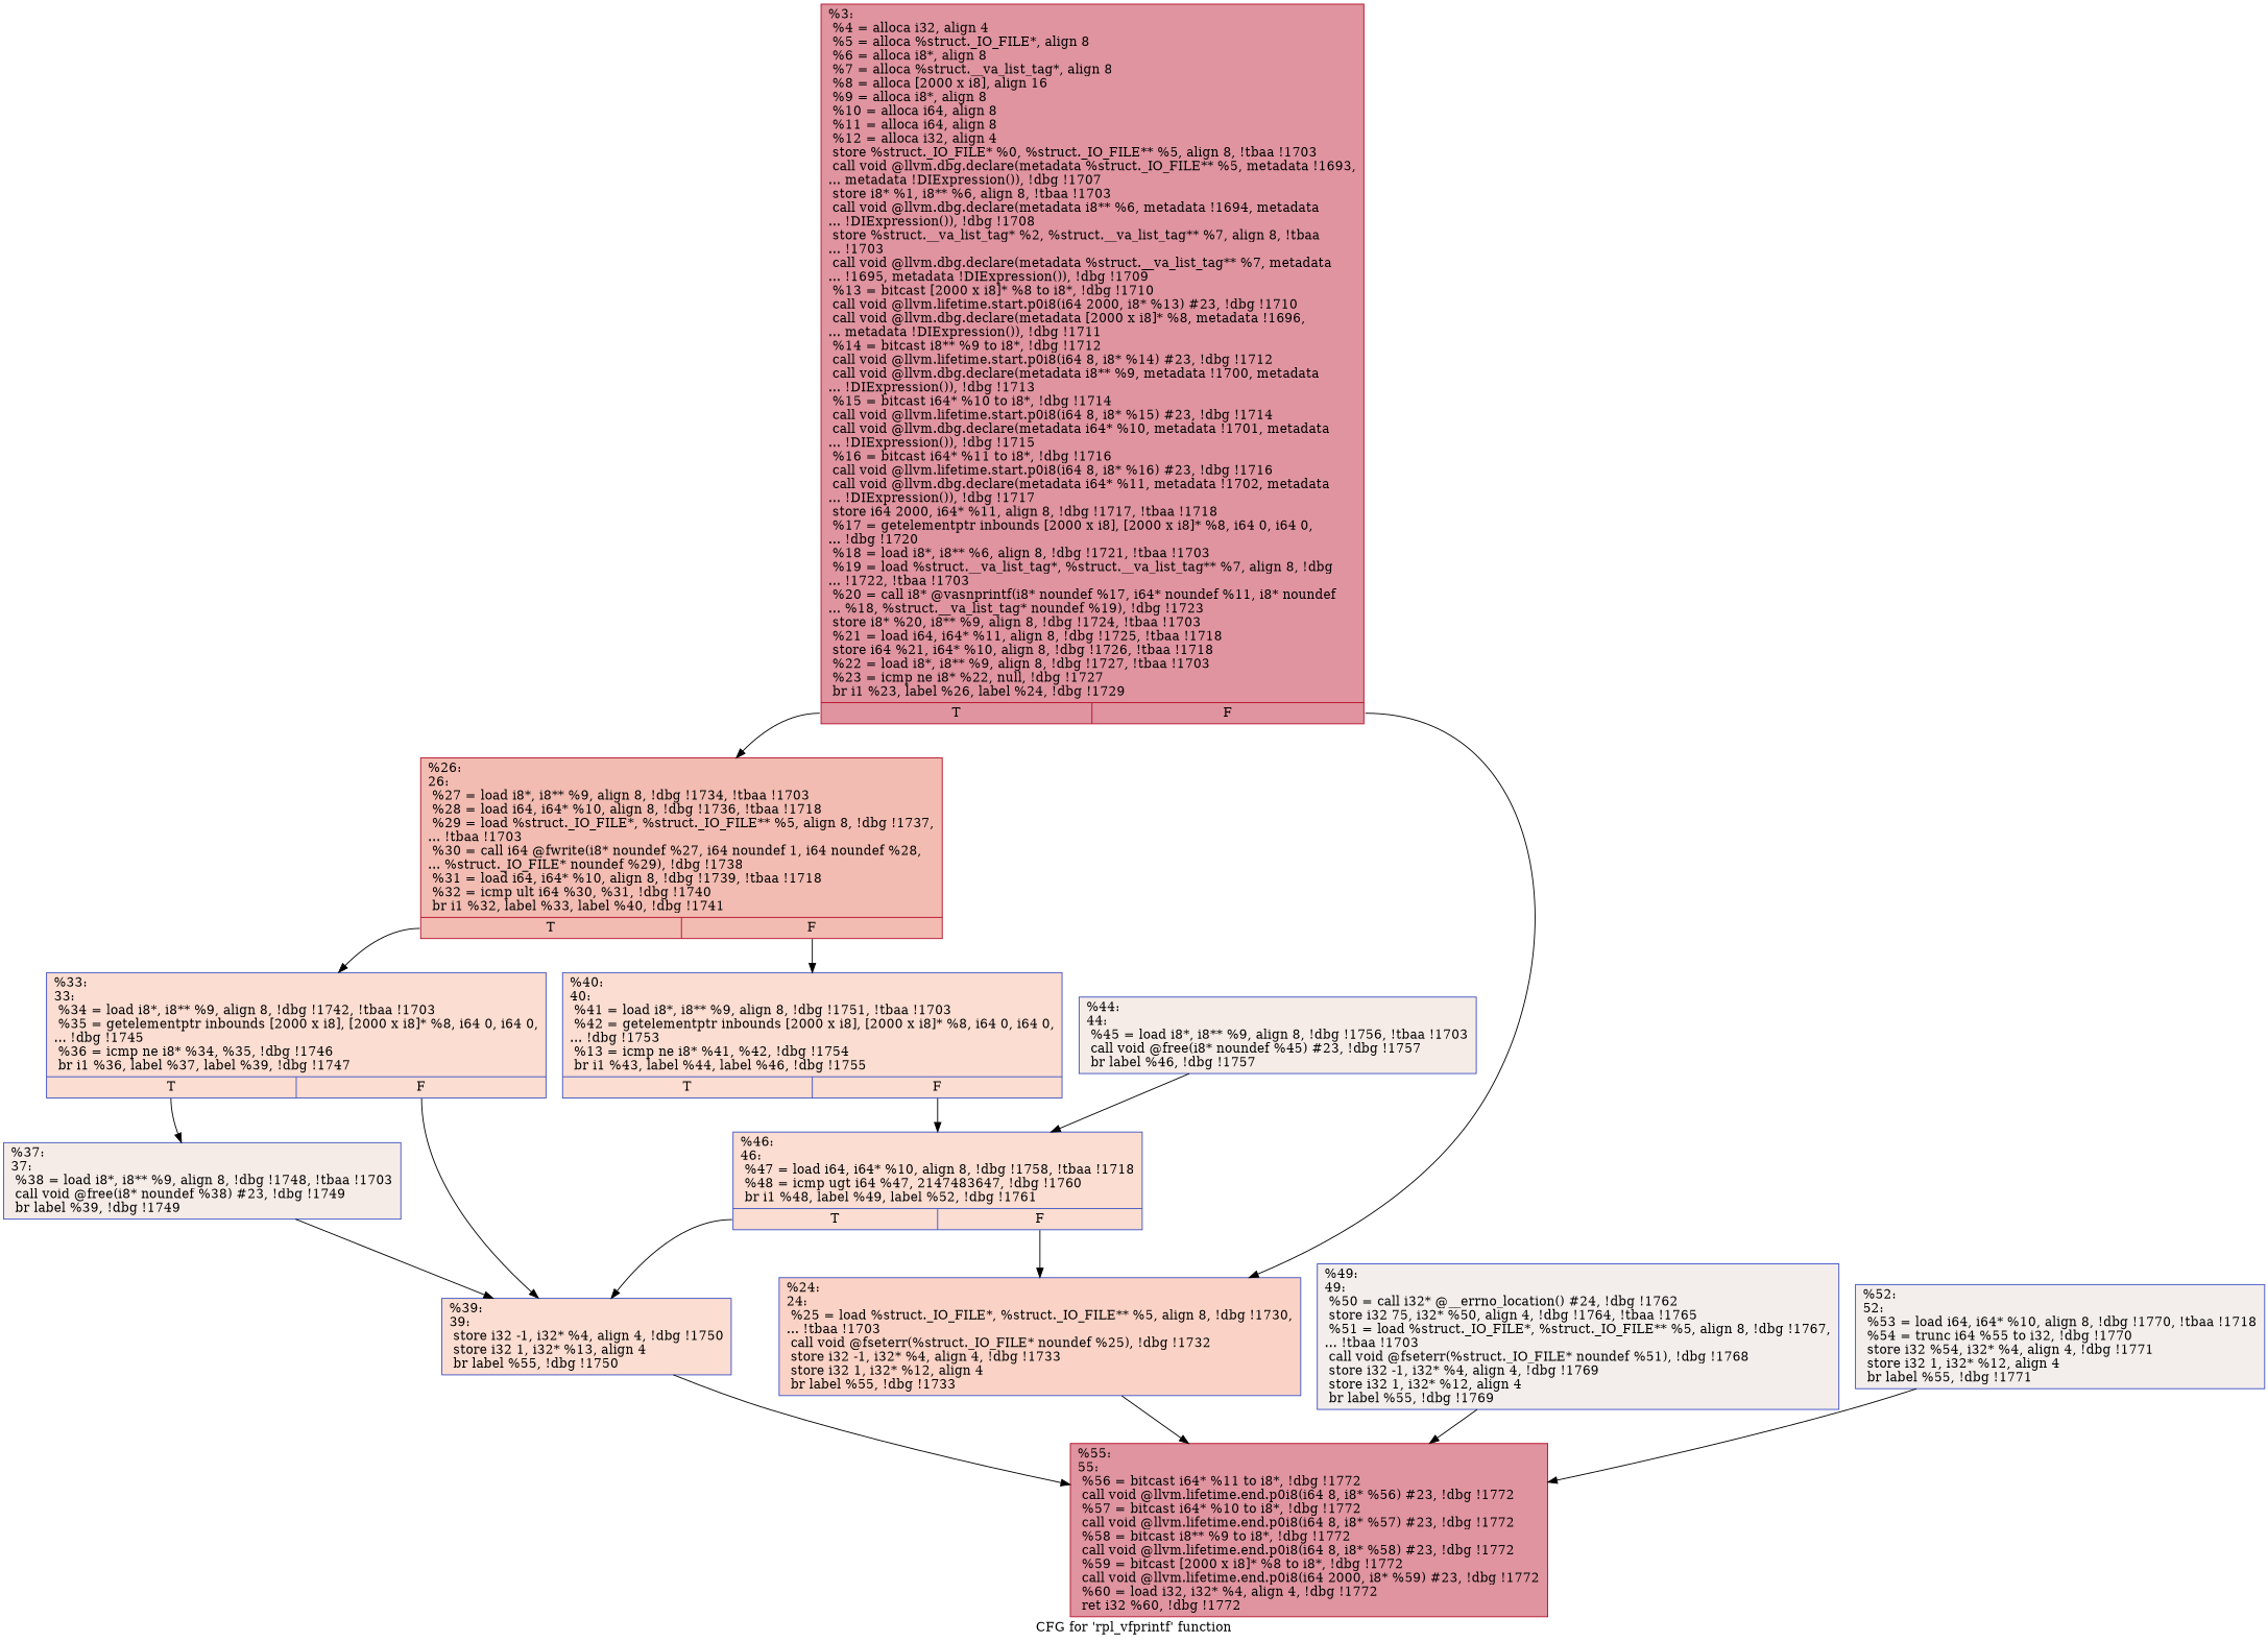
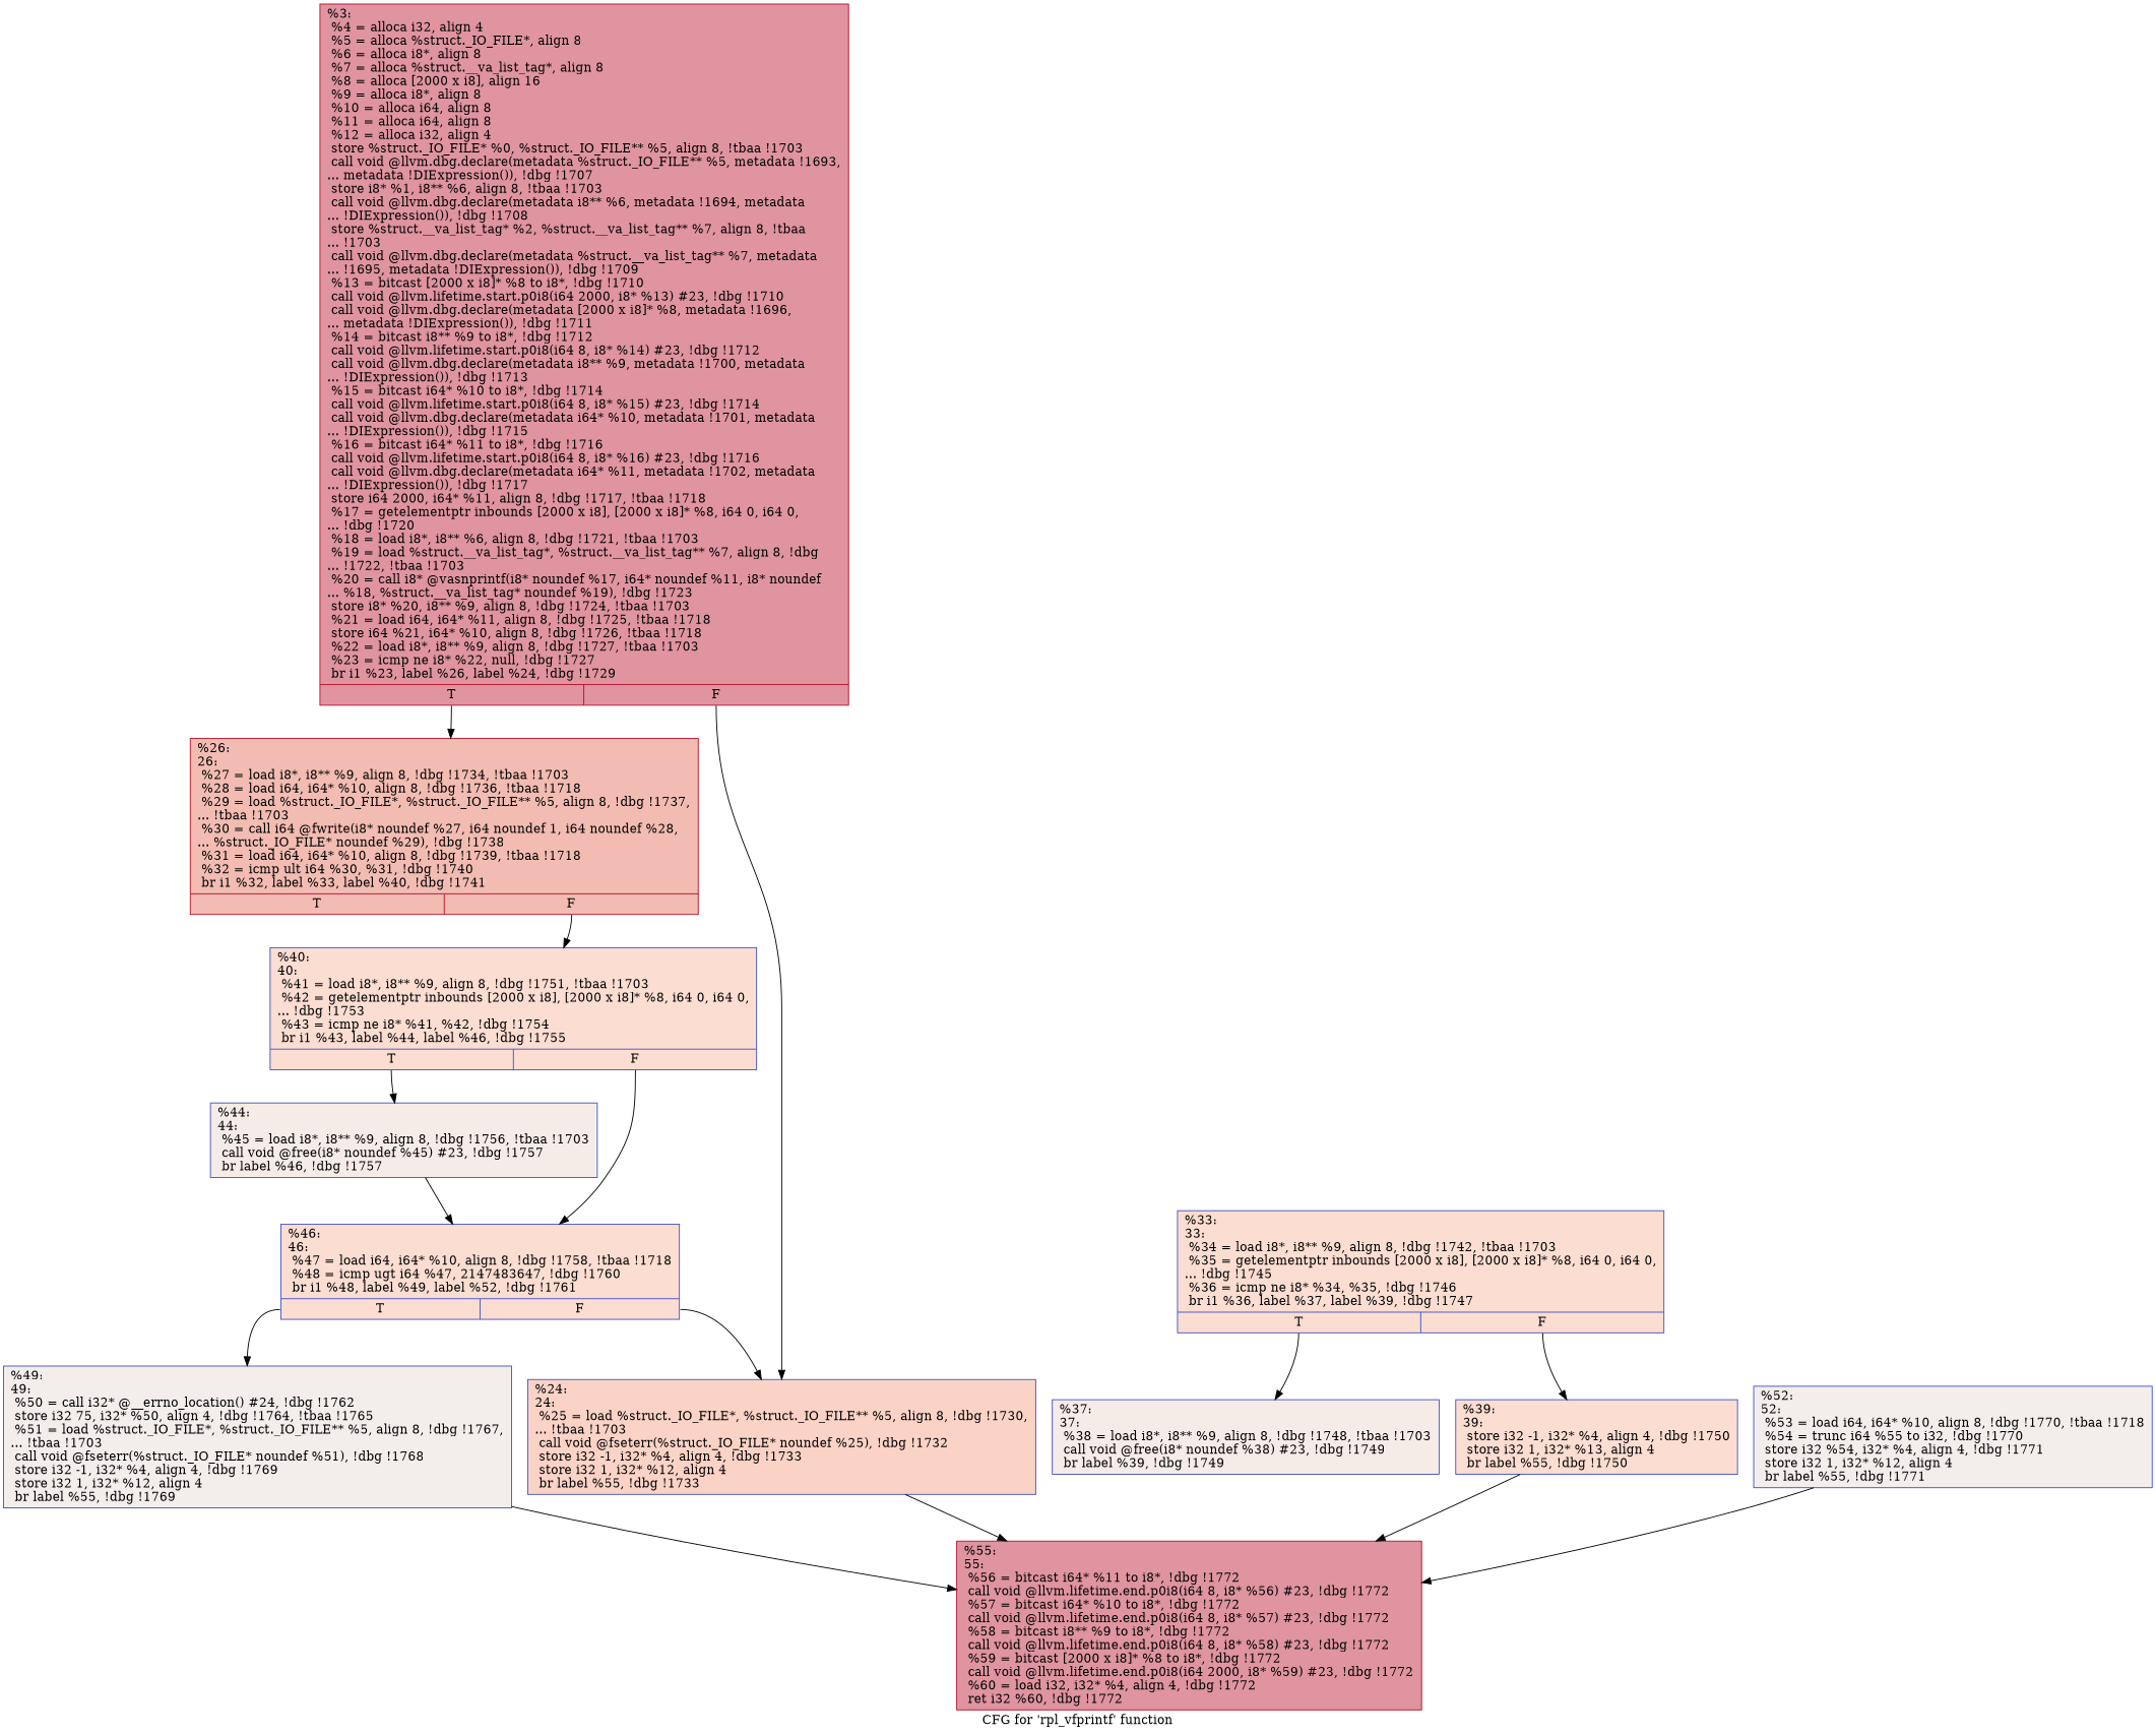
  digraph {
    label="CFG for 'rpl_vfprintf' function"
    node [color="#3d50c3ff" fillcolor="#f7b39670" shape=record style=filled]
    n1 [color="#b70d28ff" fillcolor="#b70d2870" label="{%3:\l  %4 = alloca i32, align 4\l  %5 = alloca %struct._IO_FILE*, align 8\l  %6 = alloca i8*, align 8\l  %7 = alloca %struct.__va_list_tag*, align 8\l  %8 = alloca [2000 x i8], align 16\l  %9 = alloca i8*, align 8\l  %10 = alloca i64, align 8\l  %11 = alloca i64, align 8\l  %12 = alloca i32, align 4\l  store %struct._IO_FILE* %0, %struct._IO_FILE** %5, align 8, !tbaa !1703\l  call void @llvm.dbg.declare(metadata %struct._IO_FILE** %5, metadata !1693,\l... metadata !DIExpression()), !dbg !1707\l  store i8* %1, i8** %6, align 8, !tbaa !1703\l  call void @llvm.dbg.declare(metadata i8** %6, metadata !1694, metadata\l... !DIExpression()), !dbg !1708\l  store %struct.__va_list_tag* %2, %struct.__va_list_tag** %7, align 8, !tbaa\l... !1703\l  call void @llvm.dbg.declare(metadata %struct.__va_list_tag** %7, metadata\l... !1695, metadata !DIExpression()), !dbg !1709\l  %13 = bitcast [2000 x i8]* %8 to i8*, !dbg !1710\l  call void @llvm.lifetime.start.p0i8(i64 2000, i8* %13) #23, !dbg !1710\l  call void @llvm.dbg.declare(metadata [2000 x i8]* %8, metadata !1696,\l... metadata !DIExpression()), !dbg !1711\l  %14 = bitcast i8** %9 to i8*, !dbg !1712\l  call void @llvm.lifetime.start.p0i8(i64 8, i8* %14) #23, !dbg !1712\l  call void @llvm.dbg.declare(metadata i8** %9, metadata !1700, metadata\l... !DIExpression()), !dbg !1713\l  %15 = bitcast i64* %10 to i8*, !dbg !1714\l  call void @llvm.lifetime.start.p0i8(i64 8, i8* %15) #23, !dbg !1714\l  call void @llvm.dbg.declare(metadata i64* %10, metadata !1701, metadata\l... !DIExpression()), !dbg !1715\l  %16 = bitcast i64* %11 to i8*, !dbg !1716\l  call void @llvm.lifetime.start.p0i8(i64 8, i8* %16) #23, !dbg !1716\l  call void @llvm.dbg.declare(metadata i64* %11, metadata !1702, metadata\l... !DIExpression()), !dbg !1717\l  store i64 2000, i64* %11, align 8, !dbg !1717, !tbaa !1718\l  %17 = getelementptr inbounds [2000 x i8], [2000 x i8]* %8, i64 0, i64 0,\l... !dbg !1720\l  %18 = load i8*, i8** %6, align 8, !dbg !1721, !tbaa !1703\l  %19 = load %struct.__va_list_tag*, %struct.__va_list_tag** %7, align 8, !dbg\l... !1722, !tbaa !1703\l  %20 = call i8* @vasnprintf(i8* noundef %17, i64* noundef %11, i8* noundef\l... %18, %struct.__va_list_tag* noundef %19), !dbg !1723\l  store i8* %20, i8** %9, align 8, !dbg !1724, !tbaa !1703\l  %21 = load i64, i64* %11, align 8, !dbg !1725, !tbaa !1718\l  store i64 %21, i64* %10, align 8, !dbg !1726, !tbaa !1718\l  %22 = load i8*, i8** %9, align 8, !dbg !1727, !tbaa !1703\l  %23 = icmp ne i8* %22, null, !dbg !1727\l  br i1 %23, label %26, label %24, !dbg !1729\l|{<s0>T|<s1>F}}"]
    n2 [color="#b70d28ff" fillcolor="#e1675170" label="{%26:\l26:                                               \l  %27 = load i8*, i8** %9, align 8, !dbg !1734, !tbaa !1703\l  %28 = load i64, i64* %10, align 8, !dbg !1736, !tbaa !1718\l  %29 = load %struct._IO_FILE*, %struct._IO_FILE** %5, align 8, !dbg !1737,\l... !tbaa !1703\l  %30 = call i64 @fwrite(i8* noundef %27, i64 noundef 1, i64 noundef %28,\l... %struct._IO_FILE* noundef %29), !dbg !1738\l  %31 = load i64, i64* %10, align 8, !dbg !1739, !tbaa !1718\l  %32 = icmp ult i64 %30, %31, !dbg !1740\l  br i1 %32, label %33, label %40, !dbg !1741\l|{<s0>T|<s1>F}}"]
    n3 [fillcolor="#f59c7d70" label="{%24:\l24:                                               \l  %25 = load %struct._IO_FILE*, %struct._IO_FILE** %5, align 8, !dbg !1730,\l... !tbaa !1703\l  call void @fseterr(%struct._IO_FILE* noundef %25), !dbg !1732\l  store i32 -1, i32* %4, align 4, !dbg !1733\l  store i32 1, i32* %12, align 4\l  br label %55, !dbg !1733\l}"]
    n4 [label="{%33:\l33:                                               \l  %34 = load i8*, i8** %9, align 8, !dbg !1742, !tbaa !1703\l  %35 = getelementptr inbounds [2000 x i8], [2000 x i8]* %8, i64 0, i64 0,\l... !dbg !1745\l  %36 = icmp ne i8* %34, %35, !dbg !1746\l  br i1 %36, label %37, label %39, !dbg !1747\l|{<s0>T|<s1>F}}"]
-   n5 [label="{%40:\l40:                                               \l  %41 = load i8*, i8** %9, align 8, !dbg !1751, !tbaa !1703\l  %42 = getelementptr inbounds [2000 x i8], [2000 x i8]* %8, i64 0, i64 0,\l... !dbg !1753\l  %13 = icmp ne i8* %41, %42, !dbg !1754\l  br i1 %43, label %44, label %46, !dbg !1755\l|{<s0>T|<s1>F}}"]
+   n5 [label="{%40:\l40:                                               \l  %41 = load i8*, i8** %9, align 8, !dbg !1751, !tbaa !1703\l  %42 = getelementptr inbounds [2000 x i8], [2000 x i8]* %8, i64 0, i64 0,\l... !dbg !1753\l  %43 = icmp ne i8* %41, %42, !dbg !1754\l  br i1 %43, label %44, label %46, !dbg !1755\l|{<s0>T|<s1>F}}"]
    n6 [color="#b70d28ff" fillcolor="#b70d2870" label="{%55:\l55:                                               \l  %56 = bitcast i64* %11 to i8*, !dbg !1772\l  call void @llvm.lifetime.end.p0i8(i64 8, i8* %56) #23, !dbg !1772\l  %57 = bitcast i64* %10 to i8*, !dbg !1772\l  call void @llvm.lifetime.end.p0i8(i64 8, i8* %57) #23, !dbg !1772\l  %58 = bitcast i8** %9 to i8*, !dbg !1772\l  call void @llvm.lifetime.end.p0i8(i64 8, i8* %58) #23, !dbg !1772\l  %59 = bitcast [2000 x i8]* %8 to i8*, !dbg !1772\l  call void @llvm.lifetime.end.p0i8(i64 2000, i8* %59) #23, !dbg !1772\l  %60 = load i32, i32* %4, align 4, !dbg !1772\l  ret i32 %60, !dbg !1772\l}"]
    n7 [fillcolor="#ead5c970" label="{%37:\l37:                                               \l  %38 = load i8*, i8** %9, align 8, !dbg !1748, !tbaa !1703\l  call void @free(i8* noundef %38) #23, !dbg !1749\l  br label %39, !dbg !1749\l}"]
    n8 [label="{%39:\l39:                                               \l  store i32 -1, i32* %4, align 4, !dbg !1750\l  store i32 1, i32* %13, align 4\l  br label %55, !dbg !1750\l}"]
    n9 [fillcolor="#ead5c970" label="{%44:\l44:                                               \l  %45 = load i8*, i8** %9, align 8, !dbg !1756, !tbaa !1703\l  call void @free(i8* noundef %45) #23, !dbg !1757\l  br label %46, !dbg !1757\l}"]
    n10 [label="{%46:\l46:                                               \l  %47 = load i64, i64* %10, align 8, !dbg !1758, !tbaa !1718\l  %48 = icmp ugt i64 %47, 2147483647, !dbg !1760\l  br i1 %48, label %49, label %52, !dbg !1761\l|{<s0>T|<s1>F}}"]
    n11 [fillcolor="#e3d9d370" label="{%49:\l49:                                               \l  %50 = call i32* @__errno_location() #24, !dbg !1762\l  store i32 75, i32* %50, align 4, !dbg !1764, !tbaa !1765\l  %51 = load %struct._IO_FILE*, %struct._IO_FILE** %5, align 8, !dbg !1767,\l... !tbaa !1703\l  call void @fseterr(%struct._IO_FILE* noundef %51), !dbg !1768\l  store i32 -1, i32* %4, align 4, !dbg !1769\l  store i32 1, i32* %12, align 4\l  br label %55, !dbg !1769\l}"]
    n12 [fillcolor="#e3d9d370" label="{%52:\l52:                                               \l  %53 = load i64, i64* %10, align 8, !dbg !1770, !tbaa !1718\l  %54 = trunc i64 %55 to i32, !dbg !1770\l  store i32 %54, i32* %4, align 4, !dbg !1771\l  store i32 1, i32* %12, align 4\l  br label %55, !dbg !1771\l}"]
    n1 -> n2 [tailport=s0]
    n1 -> n3 [tailport=s1]
-   n2 -> n4 [tailport=s0]
    n2 -> n5 [tailport=s1]
    n3 -> n6
    n4 -> n7 [tailport=s0]
    n4 -> n8 [tailport=s1]
+   n5 -> n9 [tailport=s0]
    n5 -> n10 [tailport=s1]
-   n7 -> n8
    n8 -> n6
    n9 -> n10
    n10 -> n3 [tailport=s1]
-   n10 -> n8 [tailport=s0]
+   n10 -> n11 [tailport=s0]
    n11 -> n6
    n12 -> n6
  }
